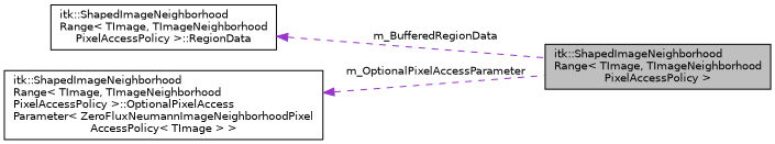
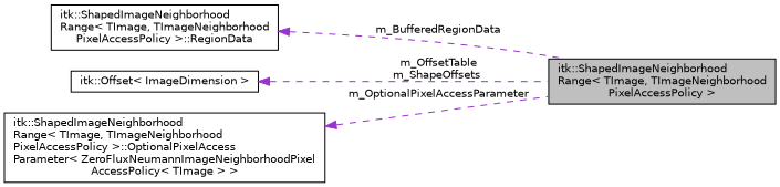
  digraph {
    rankdir=LR
    node [color=black fillcolor=white fontname=Helvetica fontsize=10 shape=record style=filled]
    edge [color=darkorchid3 dir=back fontname=Helvetica fontsize=10 labelfontname=Helvetica labelfontsize=10 style=dashed]
    n1 [fillcolor=grey75 fontcolor=black height=0.2 label="itk::ShapedImageNeighborhood\lRange\< TImage, TImageNeighborhood\lPixelAccessPolicy \>" width=0.4]
    n2 [height=0.2 label="itk::ShapedImageNeighborhood\lRange\< TImage, TImageNeighborhood\lPixelAccessPolicy \>::RegionData" width=0.4]
+   n3 [height=0.2 label="itk::Offset\< ImageDimension \>" width=0.4]
    n4 [height=0.2 label="itk::ShapedImageNeighborhood\lRange\< TImage, TImageNeighborhood\lPixelAccessPolicy \>::OptionalPixelAccess\lParameter\< ZeroFluxNeumannImageNeighborhoodPixel\lAccessPolicy\< TImage \> \>" width=0.4]
    n2 -> n1 [label=" m_BufferedRegionData"]
+   n3 -> n1 [label=" m_OffsetTable\nm_ShapeOffsets"]
    n4 -> n1 [label=" m_OptionalPixelAccessParameter"]
  }
